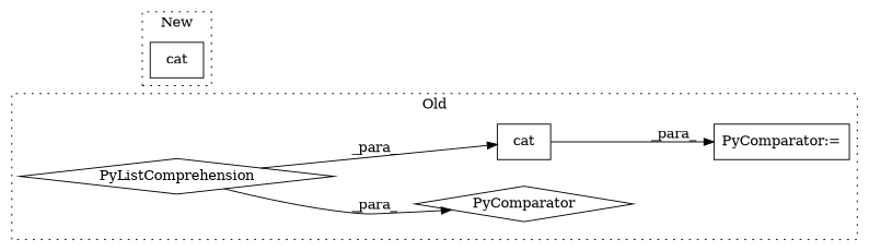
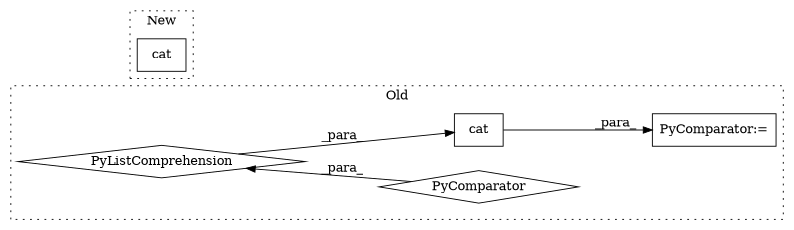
  digraph {
    rankdir=LR
    node [a=32 l="4,1" shape=box]
    n1 [a=109 l=98 label=PyListComprehension s=723 shape=diamond]
    n2 [a=113 l=28 label=PyComparator s=785 shape=diamond]
    n3 [a=7 l=1 label="PyComparator:=" s=822]
    n4 [label=cat s="829,850"]
    n5 [label=cat s="657,721"]
    subgraph cluster_1 {
      label=Old
      style=dotted
      n1
      n2
      n3
      n4
    }
    subgraph cluster_2 {
      label=New
      style=dotted
      n5
    }
    n1 -> n4 [label=_para_]
-   n1 -> n2 [label=_para_]
+   n2 -> n1 [label=_para_]
    n4 -> n3 [label=_para_]
  }
